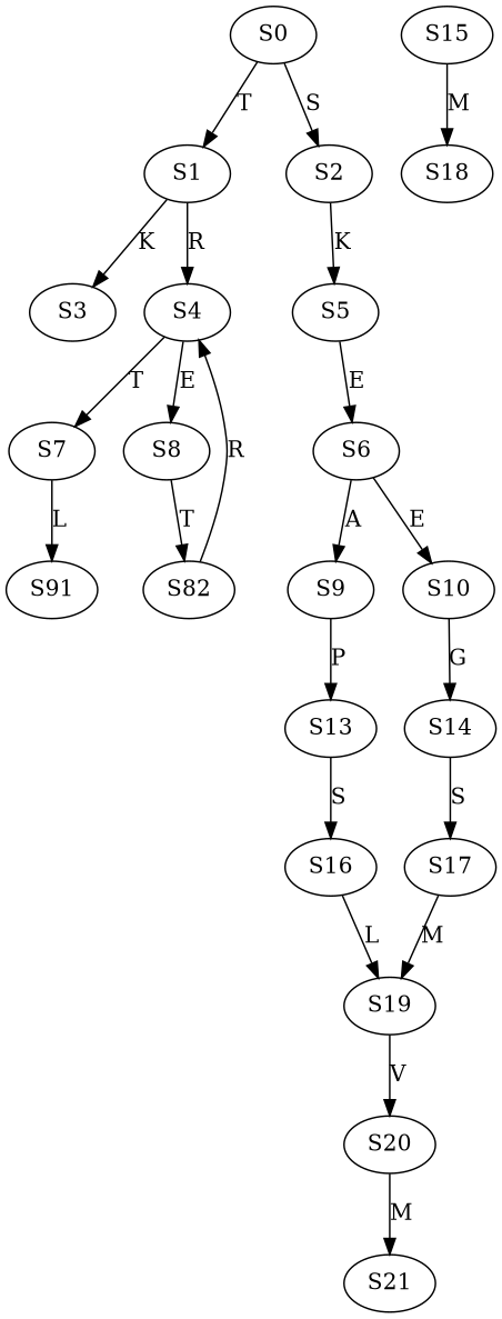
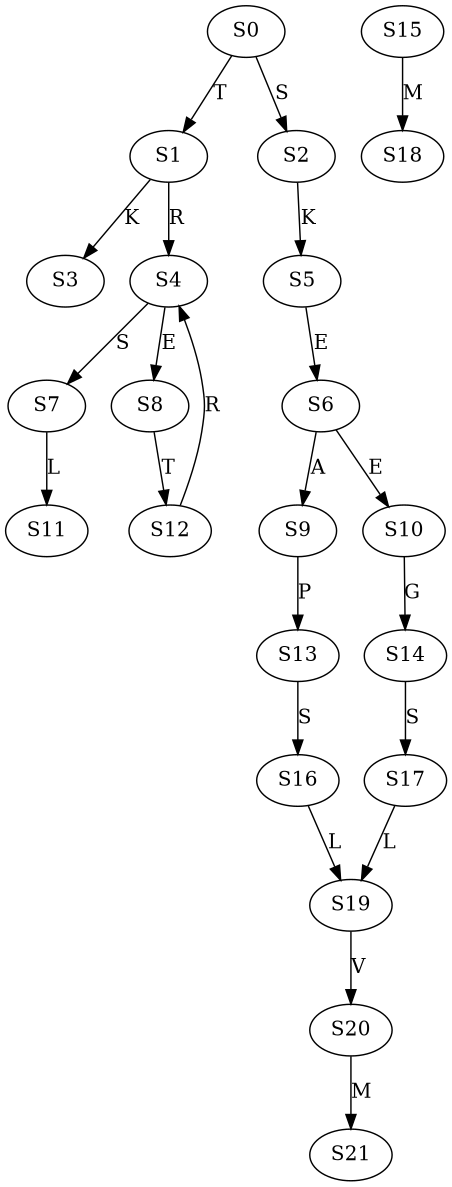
  strict digraph {
    S0
    S1
    S2
    S3
    S4
    S5
    S7
    S8
    S6
    S9
    S10
-   S11 [label=S91]
-   S12 [label=S82]
+   S11
+   S12
    S13
    S14
    S16
    S17
    S15
    S18
    S19
    S20
    S21
    S0 -> S1 [label=T]
    S0 -> S2 [label=S]
    S1 -> S3 [label=K]
    S1 -> S4 [label=R]
    S2 -> S5 [label=K]
-   S4 -> S7 [label=T]
+   S4 -> S7 [label=S]
    S4 -> S8 [label=E]
    S5 -> S6 [label=E]
    S7 -> S11 [label=L]
    S8 -> S12 [label=T]
    S6 -> S9 [label=A]
    S6 -> S10 [label=E]
    S9 -> S13 [label=P]
    S10 -> S14 [label=G]
    S12 -> S4 [label=R]
    S13 -> S16 [label=S]
    S14 -> S17 [label=S]
    S16 -> S19 [label=L]
-   S17 -> S19 [label=M]
+   S17 -> S19 [label=L]
    S15 -> S18 [label=M]
    S19 -> S20 [label=V]
    S20 -> S21 [label=M]
  }
